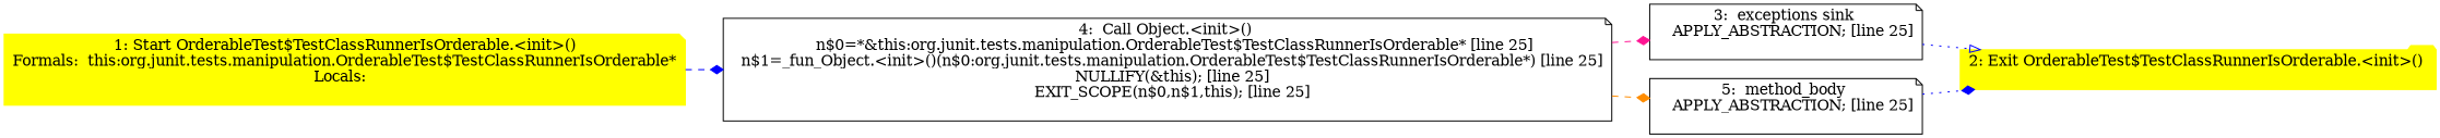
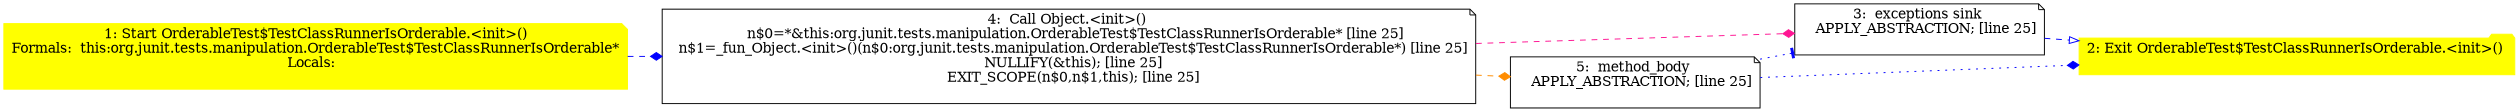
  digraph {
    rankdir=LR
    node [shape=note]
    edge [arrowhead=diamond color=blue style=dashed]
    n1 [color=yellow label="1: Start OrderableTest$TestClassRunnerIsOrderable.<init>()\nFormals:  this:org.junit.tests.manipulation.OrderableTest$TestClassRunnerIsOrderable*\nLocals:  \n  " style=filled]
    n2 [label="4:  Call Object.<init>() \n   n$0=*&this:org.junit.tests.manipulation.OrderableTest$TestClassRunnerIsOrderable* [line 25]\n  n$1=_fun_Object.<init>()(n$0:org.junit.tests.manipulation.OrderableTest$TestClassRunnerIsOrderable*) [line 25]\n  NULLIFY(&this); [line 25]\n  EXIT_SCOPE(n$0,n$1,this); [line 25]\n "]
    n3 [label="3:  exceptions sink \n   APPLY_ABSTRACTION; [line 25]\n "]
    n4 [label="5:  method_body \n   APPLY_ABSTRACTION; [line 25]\n "]
    n5 [color=yellow label="2: Exit OrderableTest$TestClassRunnerIsOrderable.<init>() \n  " shape=folder style=filled]
    n1 -> n2
    n2 -> n3 [color=deeppink]
    n2 -> n4 [color=darkorange]
-   n3 -> n5 [arrowhead=onormal style=dotted]
+   n3 -> n5 [arrowhead=onormal]
+   n4 -> n3 [arrowhead=tee style=dotted]
    n4 -> n5 [style=dotted]
  }
